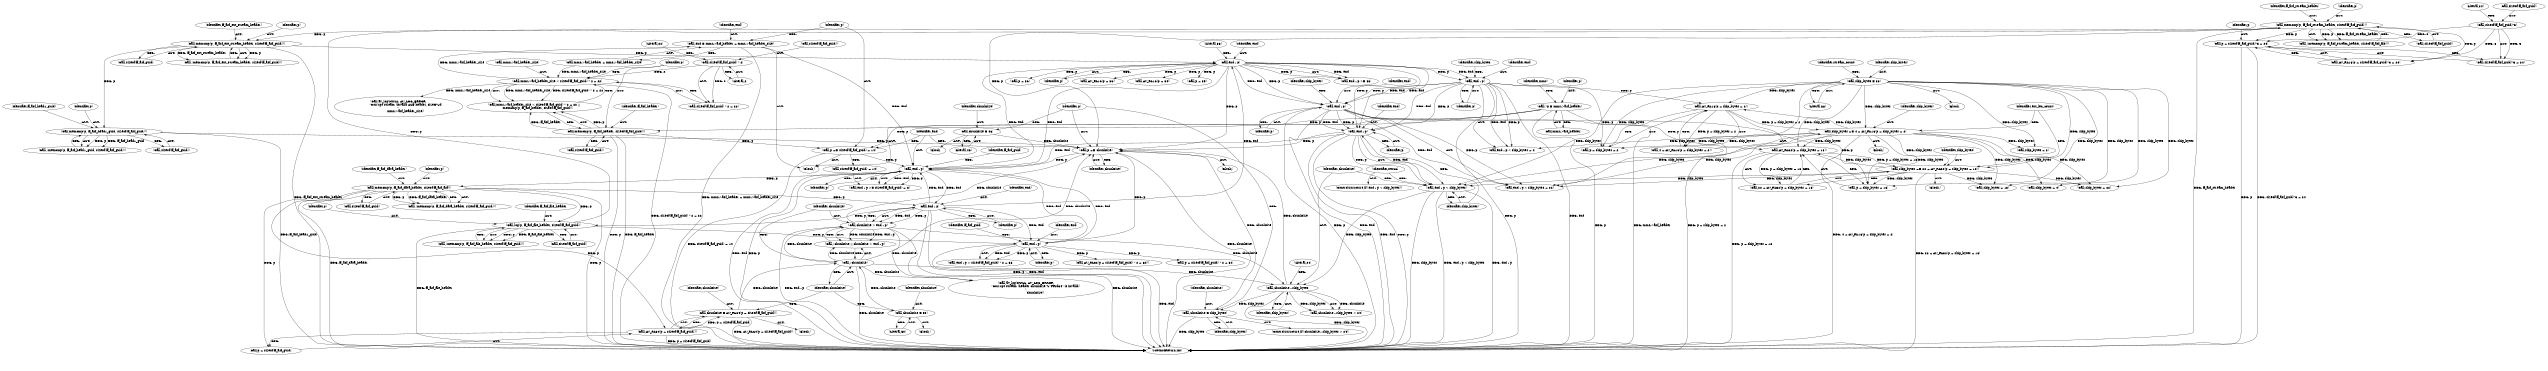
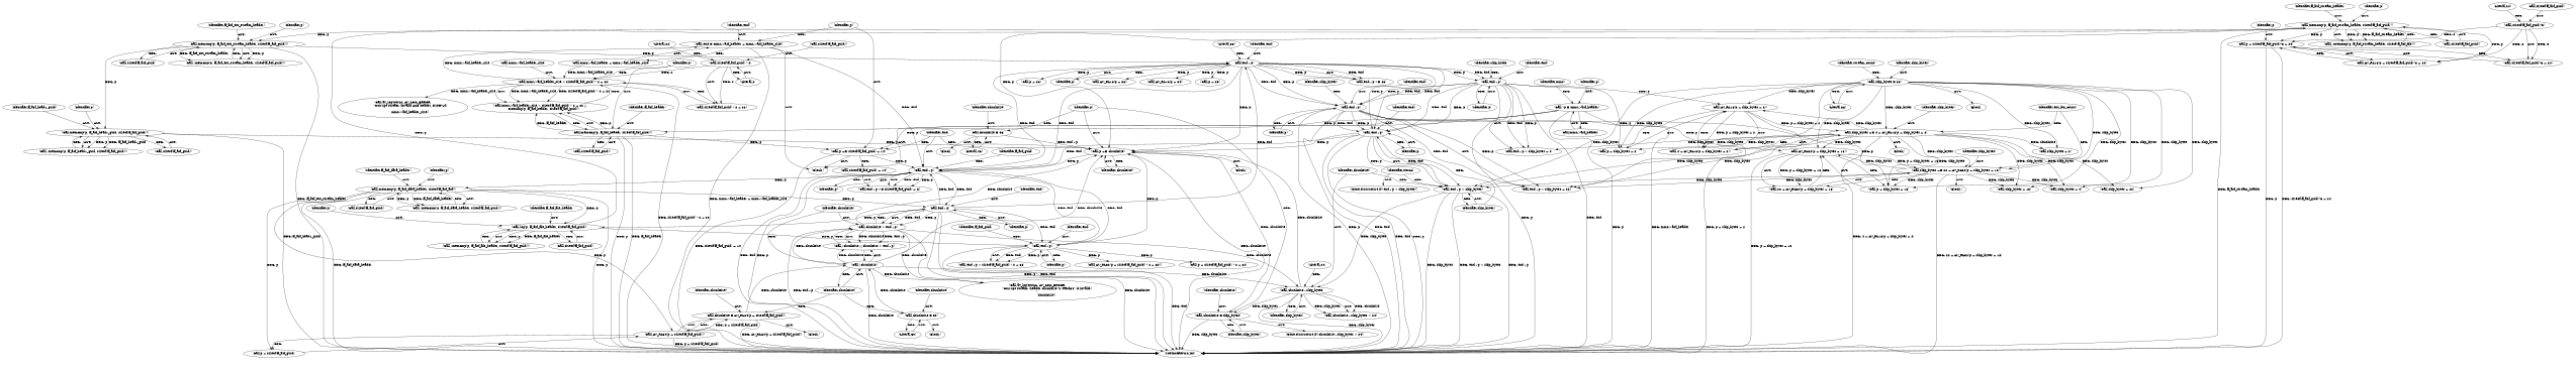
  digraph {
    n1 [label="(Call,p + sizeof(ff_asf_guid)*3 + 24)"]
    n2 [label="(MethodReturn,int)"]
    n3 [label="(Call,AV_RL16(p + sizeof(ff_asf_guid)*3 + 24))"]
    n4 [label="(Call,sizeof(ff_asf_guid)*3 + 24)"]
    n5 [label="(Call,memcmp(p, ff_asf_stream_header, sizeof(ff_asf_guid)))"]
    n6 [label="(Call,memcmp(p, ff_asf_ext_stream_header, sizeof(ff_asf_guid)))"]
    n7 [label="(Call,p += chunksize)"]
    n8 [label="(Call,!memcmp(p, ff_asf_stream_header, sizeof(ff_asf_file)))"]
    n9 [label="(Call,sizeof(ff_asf_guid))"]
    n10 [label="(Call,end - p)"]
    n11 [label="(Call,memcmp(p, ff_asf_head1_guid, sizeof(ff_asf_guid)))"]
    n12 [label="(Call,sizeof(ff_asf_guid))"]
    n13 [label="(Call,!memcmp(p, ff_asf_ext_stream_header, sizeof(ff_asf_guid)))"]
    n14 [label="(Call,end - p)"]
    n15 [label="(Block,)"]
    n16 [label="(Identifier,chunksize)"]
    n17 [label="(Call,log(p, ff_asf_file_header, sizeof(ff_asf_guid)))"]
    n18 [label="(Call,end - p)"]
    n19 [label="(Call,!memcmp(p, ff_asf_file_header, sizeof(ff_asf_guid)))"]
    n20 [label="(Call,sizeof(ff_asf_guid))"]
    n21 [label="(Call,end - p > sizeof(ff_asf_guid) * 2 + 68)"]
    n22 [label="(Call,AV_RL32(p + sizeof(ff_asf_guid) * 2 + 64))"]
    n23 [label="(Identifier,p)"]
    n24 [label="(Call,p + sizeof(ff_asf_guid) * 2 + 64)"]
    n25 [label="(Call,end - p)"]
    n26 [label="(Call,chunksize > end - p)"]
    n27 [label="(Identifier,p)"]
    n28 [label="(Call,memcmp(p, ff_asf_data_header, sizeof(ff_asf_asf)))"]
    n29 [label="(Identifier,p)"]
    n30 [label="(Call,end - p >= sizeof(ff_asf_guid) + 8)"]
    n31 [label="(Call,end - p)"]
    n32 [label="(Call,end - p)"]
    n33 [label="(Call,end - p)"]
    n34 [label="(Call,AV_RL16(p + 86))"]
    n35 [label="(Call,AV_RL16(p + 84))"]
    n36 [label="(Call,p + 85)"]
    n37 [label="(Call,end - p >= 88)"]
    n38 [label="(Call,p + 86)"]
    n39 [label="(Identifier,p)"]
    n40 [label="(Call,chunksize - skip_bytes)"]
    n41 [label="(Call,!chunksize || chunksize > end - p)"]
    n42 [label="(Call,av_log(NULL, AV_LOG_ERROR,\n                   \"Corrupt stream (header chunksize %\"PRId64\" is invalid)\n\",\n                   chunksize))"]
    n43 [label="(Call,AV_RL64(p + sizeof(ff_asf_guid)))"]
    n44 [label="(Call,p + sizeof(ff_asf_guid))"]
    n45 [label="(Call,sizeof(ff_asf_guid))"]
    n46 [label="(Call,!memcmp(p, ff_asf_data_header, sizeof(ff_asf_guid)))"]
    n47 [label="(Call,end - p < skip_bytes)"]
    n48 [label="(Identifier,p)"]
    n49 [label="(Call,AV_RL16(p + skip_bytes + 2))"]
    n50 [label="(Call,p + skip_bytes + 2)"]
    n51 [label="(Identifier,p)"]
    n52 [label="(Call,end - p < skip_bytes + 4)"]
    n53 [label="(Call,AV_RL32(p + skip_bytes + 18))"]
    n54 [label="(Call,end - p < skip_bytes + 22)"]
    n55 [label="(Call,p + skip_bytes + 18)"]
    n56 [label="(Identifier,p)"]
    n57 [label="(Call,sizeof(ff_asf_guid))"]
    n58 [label="(Call,!memcmp(p, ff_asf_head1_guid, sizeof(ff_asf_guid)))"]
    n59 [label="(Identifier,skip_bytes)"]
    n60 [label="(Call,skip_bytes += 4 + AV_RL16(p + skip_bytes + 2))"]
    n61 [label="(Call,4 + AV_RL16(p + skip_bytes + 2))"]
    n62 [label="(Call,skip_bytes += 22 + AV_RL32(p + skip_bytes + 18))"]
    n63 [label="(Call,22 + AV_RL32(p + skip_bytes + 18))"]
    n64 [label="(Call,end = mms->asf_header + mms->asf_header_size)"]
    n65 [label="(Call,mms->asf_header + mms->asf_header_size)"]
    n66 [label="(Block,)"]
    n67 [label="(Call,mms->asf_header_size < sizeof(ff_asf_guid) * 2 + 22)"]
    n68 [label="(Call,sizeof(ff_asf_guid) * 2 + 22)"]
    n69 [label="(Call,mms->asf_header_size < sizeof(ff_asf_guid) * 2 + 22 ||\n        memcmp(p, ff_asf_header, sizeof(ff_asf_guid)))"]
    n70 [label="(Call,av_log(NULL, AV_LOG_ERROR,\n               \"Corrupt stream (invalid ASF header, size=%d)\n\",\n               mms->asf_header_size))"]
    n71 [label="(Call,memcmp(p, ff_asf_header, sizeof(ff_asf_guid)))"]
    n72 [label="(Call,sizeof(ff_asf_guid) * 2)"]
    n73 [label="(Literal,2)"]
    n74 [label="(Call,p += sizeof(ff_asf_guid) + 14)"]
    n75 [label="(Call,sizeof(ff_asf_guid) + 14)"]
    n76 [label="(Call,*p = mms->asf_header)"]
    n77 [label="(Call,mms->asf_header)"]
    n78 [label="(Call,sizeof(ff_asf_guid))"]
    n79 [label="(Call,chunksize = skip_bytes)"]
    n80 [label="(Call,chunksize - skip_bytes > 24)"]
    n81 [label="(Identifier,skip_bytes)"]
    n82 [label="(Identifier,skip_bytes)"]
    n83 [label="(ControlStructure,if (chunksize - skip_bytes > 24))"]
    n84 [label="(Call,!chunksize)"]
    n85 [label="(Identifier,chunksize)"]
    n86 [label="(Call,chunksize = 50)"]
    n87 [label="(Call,chunksize = AV_RL64(p + sizeof(ff_asf_guid)))"]
    n88 [label="(Literal,50)"]
    n89 [label="(Block,)"]
    n90 [label="(Block,)"]
    n91 [label="(ControlStructure,if (end - p < skip_bytes))"]
    n92 [label="(Call,skip_bytes = 88)"]
    n93 [label="(Block,)"]
    n94 [label="(Call,skip_bytes + 18)"]
    n95 [label="(Call,skip_bytes + 4)"]
    n96 [label="(Call,skip_bytes + 22)"]
    n97 [label="(Call,skip_bytes + 2)"]
    n98 [label="(Literal,88)"]
    n99 [label="(Block,)"]
    n100 [label="(Block,)"]
    n101 [label="(Call,chunksize = 46)"]
    n102 [label="(Block,)"]
    n103 [label="(Literal,46)"]
    n104 [label="(Call,sizeof(ff_asf_guid)*3)"]
    n105 [label="(Identifier,chunksize)"]
    n106 [label="(Call,sizeof(ff_asf_guid))"]
    n107 [label="(Identifier,NULL)"]
    n108 [label="(Identifier,ff_asf_stream_header)"]
    n109 [label="(Identifier,mms)"]
    n110 [label="(Identifier,p)"]
    n111 [label="(Identifier,p)"]
    n112 [label="(Identifier,skip_bytes)"]
    n113 [label="(Call,mms->asf_header_size)"]
    n114 [label="(Literal,24)"]
    n115 [label="(Identifier,ff_asf_data_header)"]
    n116 [label="(Identifier,ff_asf_head1_guid)"]
    n117 [label="(Identifier,ff_asf_guid)"]
    n118 [label="(Identifier,end)"]
    n119 [label="(Identifier,chunksize)"]
    n120 [label="(Identifier,stream_count)"]
    n121 [label="(Identifier,p)"]
    n122 [label="(Identifier,ff_asf_guid)"]
    n123 [label="(Identifier,end)"]
    n124 [label="(Literal,88)"]
    n125 [label="(Identifier,p)"]
    n126 [label="(Identifier,skip_bytes)"]
    n127 [label="(Identifier,p)"]
    n128 [label="(Identifier,p)"]
    n129 [label="(Identifier,p)"]
    n130 [label="(Literal,24)"]
    n131 [label="(Identifier,end)"]
    n132 [label="(Identifier,p)"]
    n133 [label="(Identifier,end)"]
    n134 [label="(Identifier,p)"]
    n135 [label="(Literal,22)"]
    n136 [label="(Identifier,chunksize)"]
    n137 [label="(Identifier,p)"]
    n138 [label="(Identifier,skip_bytes)"]
    n139 [label="(Identifier,ff_asf_header)"]
    n140 [label="(Identifier,ff_asf_ext_stream_header)"]
    n141 [label="(Identifier,chunksize)"]
    n142 [label="(Identifier,end)"]
    n143 [label="(Call,sizeof(ff_asf_guid))"]
    n144 [label="(Identifier,end)"]
    n145 [label="(Identifier,skip_bytes)"]
    n146 [label="(Identifier,ff_asf_file_header)"]
    n147 [label="(Identifier,skip_bytes)"]
    n148 [label="(Identifier,chunksize)"]
    n149 [label="(Identifier,chunksize)"]
    n150 [label="(Identifier,ext_len_count)"]
    n151 [label="(Identifier,end)"]
    n152 [label="(Identifier,end)"]
    n1 -> n2 [label="DDG: sizeof(ff_asf_guid)*3 + 24"]
    n1 -> n2 [label="DDG: p"]
    n1 -> n3 [label="AST: "]
    n1 -> n4 [label="CFG: "]
    n3 -> n1 [label="CFG: "]
    n4 -> n1 [label="AST: "]
    n5 -> n1 [label="DDG: p"]
    n5 -> n2 [label="DDG: ff_asf_stream_header"]
    n5 -> n3 [label="DDG: p"]
    n5 -> n6 [label="DDG: p"]
    n5 -> n7 [label="DDG: p"]
    n5 -> n8 [label="AST: "]
    n5 -> n8 [label="DDG: p"]
    n5 -> n8 [label="DDG: ff_asf_stream_header"]
    n5 -> n9 [label="CFG: "]
    n6 -> n2 [label="DDG: ff_asf_ext_stream_header"]
    n6 -> n10 [label="DDG: p"]
    n6 -> n11 [label="DDG: p"]
    n6 -> n12 [label="CFG: "]
    n6 -> n13 [label="AST: "]
    n6 -> n13 [label="DDG: p"]
    n6 -> n13 [label="DDG: ff_asf_ext_stream_header"]
    n7 -> n2 [label="DDG: chunksize"]
    n7 -> n14 [label="DDG: p"]
    n7 -> n15 [label="AST: "]
    n7 -> n16 [label="CFG: "]
    n8 -> n5 [label="CFG: "]
    n9 -> n5 [label="AST: "]
    n10 -> n7 [label="DDG: p"]
    n10 -> n14 [label="DDG: end"]
    n10 -> n31 [label="DDG: end"]
    n10 -> n31 [label="DDG: p"]
    n10 -> n32 [label="DDG: end"]
    n10 -> n32 [label="DDG: p"]
    n10 -> n33 [label="DDG: end"]
    n10 -> n33 [label="DDG: p"]
    n10 -> n34 [label="DDG: p"]
    n10 -> n35 [label="DDG: p"]
    n10 -> n36 [label="DDG: p"]
    n10 -> n37 [label="AST: "]
    n10 -> n37 [label="DDG: end"]
    n10 -> n37 [label="DDG: p"]
    n10 -> n38 [label="DDG: p"]
    n10 -> n39 [label="CFG: "]
    n11 -> n2 [label="DDG: ff_asf_head1_guid"]
    n11 -> n7 [label="DDG: p"]
    n11 -> n57 [label="CFG: "]
    n11 -> n58 [label="AST: "]
    n11 -> n58 [label="DDG: p"]
    n11 -> n58 [label="DDG: ff_asf_head1_guid"]
    n12 -> n6 [label="AST: "]
    n13 -> n6 [label="CFG: "]
    n14 -> n2 [label="DDG: p"]
    n14 -> n2 [label="DDG: end"]
    n14 -> n10 [label="DDG: end"]
    n14 -> n18 [label="DDG: end"]
    n14 -> n25 [label="DDG: end"]
    n14 -> n28 [label="DDG: p"]
    n14 -> n29 [label="CFG: "]
    n14 -> n30 [label="AST: "]
    n14 -> n30 [label="DDG: end"]
    n14 -> n30 [label="DDG: p"]
    n16 -> n7 [label="AST: "]
-   n17 -> n2 [label="DDG: ff_asf_file_header"]
    n17 -> n5 [label="DDG: p"]
    n17 -> n18 [label="DDG: p"]
    n17 -> n19 [label="AST: "]
    n17 -> n19 [label="DDG: p"]
    n17 -> n19 [label="DDG: ff_asf_file_header"]
    n17 -> n20 [label="CFG: "]
    n18 -> n2 [label="DDG: end"]
    n18 -> n7 [label="DDG: p"]
    n18 -> n14 [label="DDG: end"]
    n18 -> n21 [label="AST: "]
    n18 -> n21 [label="DDG: end"]
    n18 -> n21 [label="DDG: p"]
    n18 -> n22 [label="DDG: p"]
    n18 -> n23 [label="CFG: "]
    n18 -> n24 [label="DDG: p"]
    n19 -> n17 [label="CFG: "]
    n20 -> n17 [label="AST: "]
    n23 -> n18 [label="AST: "]
    n25 -> n2 [label="DDG: p"]
    n25 -> n2 [label="DDG: end"]
    n25 -> n10 [label="DDG: end"]
    n25 -> n14 [label="DDG: end"]
    n25 -> n17 [label="DDG: p"]
    n25 -> n18 [label="DDG: end"]
    n25 -> n26 [label="AST: "]
    n25 -> n26 [label="DDG: end"]
    n25 -> n26 [label="DDG: p"]
    n25 -> n27 [label="CFG: "]
    n26 -> n2 [label="DDG: end - p"]
    n26 -> n2 [label="DDG: chunksize"]
    n26 -> n7 [label="DDG: chunksize"]
    n26 -> n25 [label="CFG: "]
    n26 -> n40 [label="DDG: chunksize"]
    n26 -> n41 [label="AST: "]
    n26 -> n41 [label="DDG: chunksize"]
    n26 -> n41 [label="DDG: end - p"]
    n26 -> n42 [label="DDG: chunksize"]
    n27 -> n25 [label="AST: "]
    n28 -> n2 [label="DDG: p"]
    n28 -> n2 [label="DDG: ff_asf_data_header"]
    n28 -> n17 [label="DDG: p"]
    n28 -> n25 [label="DDG: p"]
    n28 -> n43 [label="DDG: p"]
    n28 -> n44 [label="DDG: p"]
    n28 -> n45 [label="CFG: "]
    n28 -> n46 [label="AST: "]
    n28 -> n46 [label="DDG: p"]
    n28 -> n46 [label="DDG: ff_asf_data_header"]
    n29 -> n14 [label="AST: "]
    n31 -> n2 [label="DDG: p"]
    n31 -> n2 [label="DDG: end"]
    n31 -> n7 [label="DDG: p"]
    n31 -> n14 [label="DDG: end"]
    n31 -> n47 [label="AST: "]
    n31 -> n47 [label="DDG: end"]
    n31 -> n47 [label="DDG: p"]
    n31 -> n48 [label="CFG: "]
    n32 -> n2 [label="DDG: end"]
    n32 -> n2 [label="DDG: p"]
    n32 -> n31 [label="DDG: end"]
    n32 -> n31 [label="DDG: p"]
    n32 -> n33 [label="DDG: end"]
    n32 -> n33 [label="DDG: p"]
    n32 -> n49 [label="DDG: p"]
    n32 -> n50 [label="DDG: p"]
    n32 -> n51 [label="CFG: "]
    n32 -> n52 [label="AST: "]
    n32 -> n52 [label="DDG: end"]
    n32 -> n52 [label="DDG: p"]
    n33 -> n2 [label="DDG: end"]
    n33 -> n2 [label="DDG: p"]
    n33 -> n31 [label="DDG: end"]
    n33 -> n31 [label="DDG: p"]
    n33 -> n53 [label="DDG: p"]
    n33 -> n54 [label="AST: "]
    n33 -> n54 [label="DDG: end"]
    n33 -> n54 [label="DDG: p"]
    n33 -> n55 [label="DDG: p"]
    n33 -> n56 [label="CFG: "]
    n39 -> n10 [label="AST: "]
    n40 -> n2 [label="DDG: skip_bytes"]
    n40 -> n7 [label="DDG: chunksize"]
    n40 -> n79 [label="DDG: skip_bytes"]
    n40 -> n80 [label="AST: "]
    n40 -> n80 [label="DDG: chunksize"]
    n40 -> n80 [label="DDG: skip_bytes"]
    n40 -> n81 [label="CFG: "]
    n41 -> n26 [label="CFG: "]
    n41 -> n84 [label="CFG: "]
    n43 -> n2 [label="DDG: p + sizeof(ff_asf_guid)"]
    n43 -> n44 [label="CFG: "]
    n43 -> n87 [label="AST: "]
    n43 -> n87 [label="DDG: p + sizeof(ff_asf_guid)"]
    n44 -> n43 [label="AST: "]
    n45 -> n28 [label="AST: "]
    n46 -> n28 [label="CFG: "]
    n47 -> n2 [label="DDG: skip_bytes"]
    n47 -> n2 [label="DDG: end - p < skip_bytes"]
    n47 -> n2 [label="DDG: end - p"]
    n47 -> n40 [label="DDG: skip_bytes"]
    n47 -> n59 [label="CFG: "]
    n48 -> n31 [label="AST: "]
    n49 -> n2 [label="DDG: p + skip_bytes + 2"]
    n49 -> n50 [label="CFG: "]
    n49 -> n60 [label="DDG: p + skip_bytes + 2"]
    n49 -> n61 [label="AST: "]
    n49 -> n61 [label="DDG: p + skip_bytes + 2"]
    n50 -> n49 [label="AST: "]
    n51 -> n32 [label="AST: "]
    n53 -> n2 [label="DDG: p + skip_bytes + 18"]
    n53 -> n55 [label="CFG: "]
    n53 -> n62 [label="DDG: p + skip_bytes + 18"]
    n53 -> n63 [label="AST: "]
    n53 -> n63 [label="DDG: p + skip_bytes + 18"]
    n55 -> n53 [label="AST: "]
    n56 -> n33 [label="AST: "]
    n57 -> n11 [label="AST: "]
    n58 -> n11 [label="CFG: "]
    n59 -> n31 [label="CFG: "]
    n59 -> n47 [label="AST: "]
    n60 -> n2 [label="DDG: 4 + AV_RL16(p + skip_bytes + 2)"]
    n60 -> n47 [label="DDG: skip_bytes"]
    n60 -> n49 [label="DDG: skip_bytes"]
    n60 -> n50 [label="DDG: skip_bytes"]
    n60 -> n52 [label="DDG: skip_bytes"]
    n60 -> n53 [label="DDG: skip_bytes"]
    n60 -> n54 [label="DDG: skip_bytes"]
    n60 -> n55 [label="DDG: skip_bytes"]
+   n60 -> n61 [label="CFG: "]
    n60 -> n62 [label="DDG: skip_bytes"]
    n60 -> n94 [label="DDG: skip_bytes"]
    n60 -> n95 [label="DDG: skip_bytes"]
    n60 -> n96 [label="DDG: skip_bytes"]
-   n60 -> n97 [label="DDG: skip_bytes"]
+   n60 -> n97 [label="DDG: chunksize"]
    n60 -> n100 [label="AST: "]
    n61 -> n49 [label="CFG: "]
    n61 -> n60 [label="AST: "]
    n62 -> n2 [label="DDG: 22 + AV_RL32(p + skip_bytes + 18)"]
    n62 -> n47 [label="DDG: skip_bytes"]
    n62 -> n53 [label="DDG: skip_bytes"]
    n62 -> n54 [label="DDG: skip_bytes"]
    n62 -> n55 [label="DDG: skip_bytes"]
    n62 -> n63 [label="CFG: "]
    n62 -> n94 [label="DDG: skip_bytes"]
-   n62 -> n96 [label="DDG: skip_bytes"]
+   n62 -> n95 [label="DDG: skip_bytes"]
    n62 -> n99 [label="AST: "]
    n63 -> n53 [label="CFG: "]
    n63 -> n62 [label="AST: "]
    n64 -> n2 [label="DDG: mms->asf_header + mms->asf_header_size"]
    n64 -> n14 [label="DDG: end"]
    n64 -> n65 [label="CFG: "]
    n64 -> n66 [label="AST: "]
    n65 -> n64 [label="AST: "]
    n65 -> n67 [label="DDG: mms->asf_header_size"]
    n67 -> n2 [label="DDG: sizeof(ff_asf_guid) * 2 + 22"]
    n67 -> n64 [label="DDG: mms->asf_header_size"]
    n67 -> n68 [label="CFG: "]
    n67 -> n69 [label="AST: "]
    n67 -> n69 [label="DDG: mms->asf_header_size"]
    n67 -> n69 [label="DDG: sizeof(ff_asf_guid) * 2 + 22"]
    n67 -> n70 [label="DDG: mms->asf_header_size"]
    n68 -> n67 [label="AST: "]
    n69 -> n67 [label="CFG: "]
    n69 -> n71 [label="CFG: "]
    n71 -> n2 [label="DDG: ff_asf_header"]
    n71 -> n2 [label="DDG: p"]
    n71 -> n69 [label="AST: "]
    n71 -> n69 [label="DDG: p"]
    n71 -> n69 [label="DDG: ff_asf_header"]
    n71 -> n74 [label="DDG: p"]
    n71 -> n78 [label="CFG: "]
    n72 -> n67 [label="DDG: 2"]
    n72 -> n68 [label="AST: "]
    n72 -> n68 [label="DDG: 2"]
    n72 -> n73 [label="CFG: "]
    n73 -> n72 [label="AST: "]
    n74 -> n2 [label="DDG: sizeof(ff_asf_guid) + 14"]
    n74 -> n14 [label="DDG: p"]
    n74 -> n66 [label="AST: "]
    n74 -> n75 [label="CFG: "]
    n75 -> n30 [label="AST: "]
    n76 -> n2 [label="DDG: p"]
    n76 -> n2 [label="DDG: mms->asf_header"]
    n76 -> n66 [label="AST: "]
    n76 -> n71 [label="DDG: p"]
    n76 -> n74 [label="DDG: p"]
    n76 -> n77 [label="CFG: "]
    n77 -> n76 [label="AST: "]
    n78 -> n71 [label="AST: "]
    n79 -> n2 [label="DDG: skip_bytes"]
    n79 -> n7 [label="DDG: chunksize"]
    n79 -> n82 [label="CFG: "]
    n79 -> n83 [label="AST: "]
    n81 -> n40 [label="AST: "]
    n82 -> n79 [label="AST: "]
    n84 -> n2 [label="DDG: chunksize"]
    n84 -> n7 [label="DDG: chunksize"]
    n84 -> n26 [label="DDG: chunksize"]
    n84 -> n40 [label="DDG: chunksize"]
    n84 -> n41 [label="AST: "]
    n84 -> n41 [label="DDG: chunksize"]
    n84 -> n42 [label="DDG: chunksize"]
    n84 -> n85 [label="CFG: "]
    n85 -> n84 [label="AST: "]
    n85 -> n86 [label="CFG: "]
    n85 -> n87 [label="CFG: "]
    n86 -> n84 [label="DDG: chunksize"]
    n86 -> n88 [label="CFG: "]
    n86 -> n89 [label="AST: "]
    n87 -> n2 [label="DDG: AV_RL64(p + sizeof(ff_asf_guid))"]
    n87 -> n43 [label="CFG: "]
    n87 -> n84 [label="DDG: chunksize"]
    n87 -> n90 [label="AST: "]
    n88 -> n86 [label="AST: "]
    n92 -> n47 [label="DDG: skip_bytes"]
    n92 -> n49 [label="DDG: skip_bytes"]
    n92 -> n50 [label="DDG: skip_bytes"]
    n92 -> n53 [label="DDG: skip_bytes"]
    n92 -> n54 [label="DDG: skip_bytes"]
    n92 -> n55 [label="DDG: skip_bytes"]
    n92 -> n60 [label="DDG: skip_bytes"]
    n92 -> n62 [label="DDG: skip_bytes"]
    n92 -> n93 [label="AST: "]
    n92 -> n94 [label="DDG: skip_bytes"]
    n92 -> n95 [label="DDG: skip_bytes"]
    n92 -> n96 [label="DDG: skip_bytes"]
    n92 -> n97 [label="DDG: skip_bytes"]
    n92 -> n98 [label="CFG: "]
    n98 -> n92 [label="AST: "]
-   n101 -> n7 [label="DDG: chunksize"]
+   n101 -> n7 [label="DDG: end - p"]
    n101 -> n102 [label="AST: "]
    n101 -> n103 [label="CFG: "]
    n103 -> n101 [label="AST: "]
    n104 -> n1 [label="DDG: 3"]
    n104 -> n3 [label="DDG: 3"]
    n104 -> n4 [label="AST: "]
    n104 -> n4 [label="DDG: 3"]
    n105 -> n86 [label="AST: "]
    n106 -> n72 [label="AST: "]
    n107 -> n47 [label="CFG: "]
    n107 -> n91 [label="AST: "]
    n108 -> n5 [label="AST: "]
    n109 -> n76 [label="CFG: "]
    n110 -> n17 [label="AST: "]
    n111 -> n28 [label="AST: "]
    n112 -> n62 [label="AST: "]
    n113 -> n67 [label="AST: "]
    n114 -> n104 [label="CFG: "]
    n115 -> n28 [label="AST: "]
    n116 -> n11 [label="AST: "]
    n117 -> n14 [label="CFG: "]
    n118 -> n25 [label="AST: "]
    n119 -> n101 [label="AST: "]
    n120 -> n92 [label="CFG: "]
    n121 -> n5 [label="AST: "]
    n122 -> n18 [label="CFG: "]
    n123 -> n32 [label="AST: "]
    n124 -> n10 [label="CFG: "]
    n125 -> n11 [label="AST: "]
    n126 -> n33 [label="CFG: "]
    n127 -> n7 [label="AST: "]
    n127 -> n79 [label="CFG: "]
    n127 -> n101 [label="CFG: "]
    n128 -> n1 [label="AST: "]
    n129 -> n64 [label="CFG: "]
    n129 -> n74 [label="AST: "]
    n130 -> n40 [label="CFG: "]
    n131 -> n64 [label="AST: "]
    n132 -> n76 [label="AST: "]
    n133 -> n10 [label="AST: "]
    n134 -> n67 [label="CFG: "]
    n134 -> n71 [label="AST: "]
    n135 -> n72 [label="CFG: "]
    n136 -> n79 [label="AST: "]
    n137 -> n6 [label="AST: "]
    n138 -> n32 [label="CFG: "]
    n139 -> n71 [label="AST: "]
    n140 -> n6 [label="AST: "]
    n141 -> n26 [label="AST: "]
    n141 -> n84 [label="CFG: "]
    n142 -> n18 [label="AST: "]
    n143 -> n104 [label="AST: "]
    n144 -> n7 [label="CFG: "]
    n144 -> n14 [label="AST: "]
    n144 -> n74 [label="CFG: "]
    n145 -> n60 [label="AST: "]
    n146 -> n17 [label="AST: "]
    n147 -> n92 [label="AST: "]
    n148 -> n40 [label="AST: "]
    n148 -> n47 [label="CFG: "]
    n149 -> n87 [label="AST: "]
    n150 -> n60 [label="CFG: "]
    n150 -> n62 [label="CFG: "]
    n151 -> n33 [label="AST: "]
    n152 -> n31 [label="AST: "]
  }
